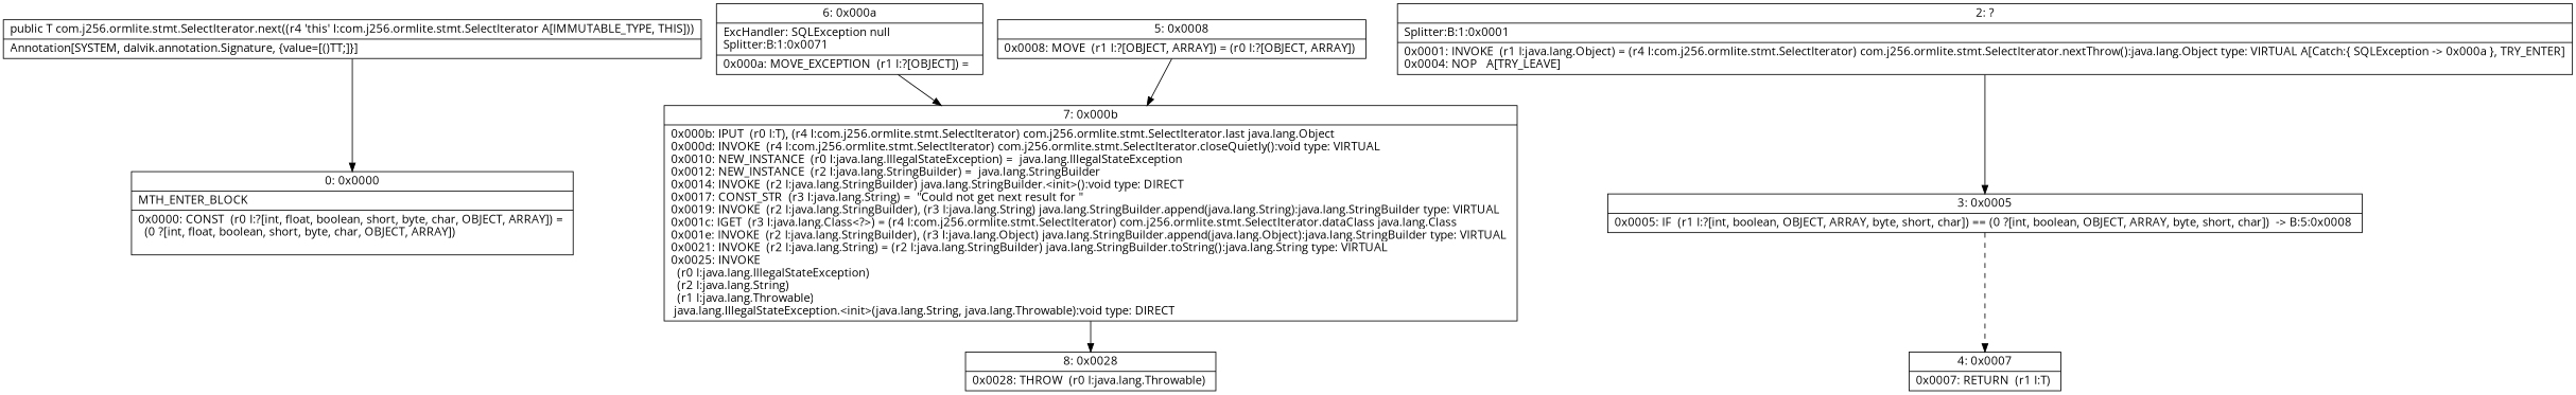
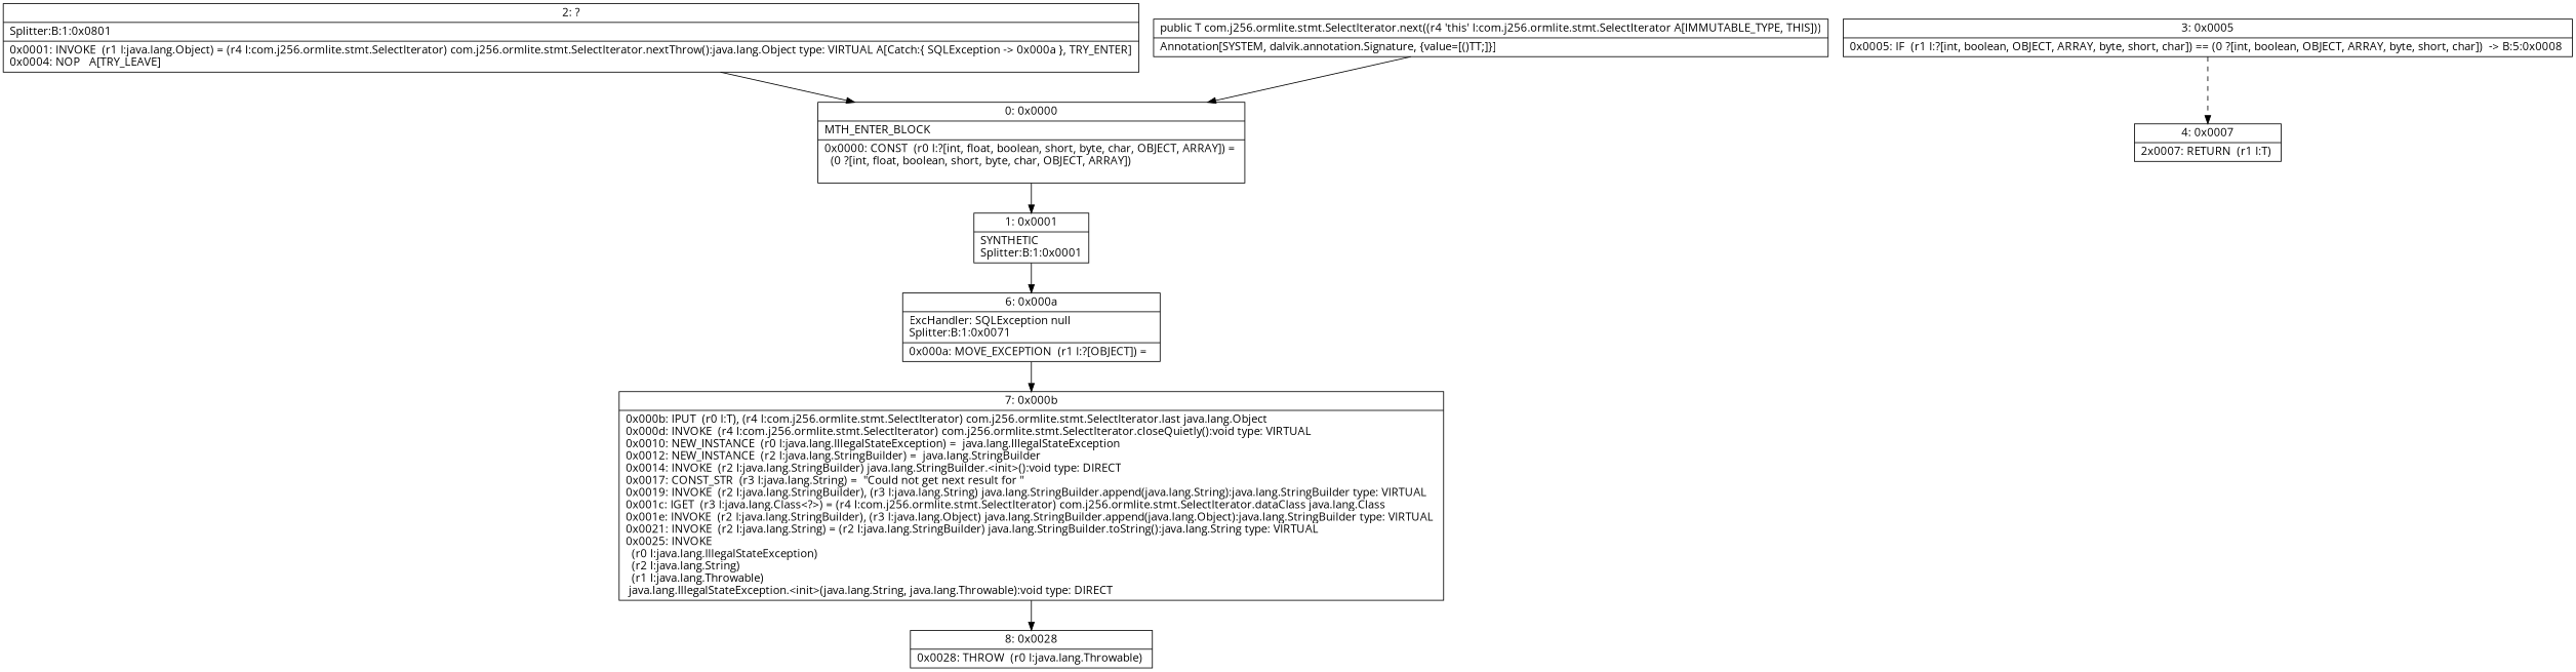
  digraph {
    fontname="Open Sans"
    node [fontname="Open Sans" shape=record]
    edge [fontname="Open Sans"]
    n1 [label="{0\:\ 0x0000|MTH_ENTER_BLOCK\l|0x0000: CONST  (r0 I:?[int, float, boolean, short, byte, char, OBJECT, ARRAY]) = \l  (0 ?[int, float, boolean, short, byte, char, OBJECT, ARRAY])\l \l}"]
+   n2 [label="{1\:\ 0x0001|SYNTHETIC\lSplitter:B:1:0x0001\l}"]
    n3 [label="{6\:\ 0x000a|ExcHandler: SQLException null\lSplitter:B:1:0x0071\l|0x000a: MOVE_EXCEPTION  (r1 I:?[OBJECT]) =  \l}"]
-   n4 [label="{2\:\ ?|Splitter:B:1:0x0001\l|0x0001: INVOKE  (r1 I:java.lang.Object) = (r4 I:com.j256.ormlite.stmt.SelectIterator) com.j256.ormlite.stmt.SelectIterator.nextThrow():java.lang.Object type: VIRTUAL A[Catch:\{ SQLException \-\> 0x000a \}, TRY_ENTER]\l0x0004: NOP   A[TRY_LEAVE]\l}"]
+   n4 [label="{2\:\ ?|Splitter:B:1:0x0801\l|0x0001: INVOKE  (r1 I:java.lang.Object) = (r4 I:com.j256.ormlite.stmt.SelectIterator) com.j256.ormlite.stmt.SelectIterator.nextThrow():java.lang.Object type: VIRTUAL A[Catch:\{ SQLException \-\> 0x000a \}, TRY_ENTER]\l0x0004: NOP   A[TRY_LEAVE]\l}"]
    n5 [label="{3\:\ 0x0005|0x0005: IF  (r1 I:?[int, boolean, OBJECT, ARRAY, byte, short, char]) == (0 ?[int, boolean, OBJECT, ARRAY, byte, short, char])  \-\> B:5:0x0008 \l}"]
    n6 [label="{7\:\ 0x000b|0x000b: IPUT  (r0 I:T), (r4 I:com.j256.ormlite.stmt.SelectIterator) com.j256.ormlite.stmt.SelectIterator.last java.lang.Object \l0x000d: INVOKE  (r4 I:com.j256.ormlite.stmt.SelectIterator) com.j256.ormlite.stmt.SelectIterator.closeQuietly():void type: VIRTUAL \l0x0010: NEW_INSTANCE  (r0 I:java.lang.IllegalStateException) =  java.lang.IllegalStateException \l0x0012: NEW_INSTANCE  (r2 I:java.lang.StringBuilder) =  java.lang.StringBuilder \l0x0014: INVOKE  (r2 I:java.lang.StringBuilder) java.lang.StringBuilder.\<init\>():void type: DIRECT \l0x0017: CONST_STR  (r3 I:java.lang.String) =  \"Could not get next result for \" \l0x0019: INVOKE  (r2 I:java.lang.StringBuilder), (r3 I:java.lang.String) java.lang.StringBuilder.append(java.lang.String):java.lang.StringBuilder type: VIRTUAL \l0x001c: IGET  (r3 I:java.lang.Class\<?\>) = (r4 I:com.j256.ormlite.stmt.SelectIterator) com.j256.ormlite.stmt.SelectIterator.dataClass java.lang.Class \l0x001e: INVOKE  (r2 I:java.lang.StringBuilder), (r3 I:java.lang.Object) java.lang.StringBuilder.append(java.lang.Object):java.lang.StringBuilder type: VIRTUAL \l0x0021: INVOKE  (r2 I:java.lang.String) = (r2 I:java.lang.StringBuilder) java.lang.StringBuilder.toString():java.lang.String type: VIRTUAL \l0x0025: INVOKE  \l  (r0 I:java.lang.IllegalStateException)\l  (r2 I:java.lang.String)\l  (r1 I:java.lang.Throwable)\l java.lang.IllegalStateException.\<init\>(java.lang.String, java.lang.Throwable):void type: DIRECT \l}"]
-   n7 [label="{4\:\ 0x0007|0x0007: RETURN  (r1 I:T) \l}"]
-   n8 [label="{5\:\ 0x0008|0x0008: MOVE  (r1 I:?[OBJECT, ARRAY]) = (r0 I:?[OBJECT, ARRAY]) \l}"]
+   n7 [label="{4\:\ 0x0007|2x0007: RETURN  (r1 I:T) \l}"]
    n9 [label="{8\:\ 0x0028|0x0028: THROW  (r0 I:java.lang.Throwable) \l}"]
    n10 [label="{public T com.j256.ormlite.stmt.SelectIterator.next((r4 'this' I:com.j256.ormlite.stmt.SelectIterator A[IMMUTABLE_TYPE, THIS]))  | Annotation[SYSTEM, dalvik.annotation.Signature, \{value=[()TT;]\}]\l}"]
+   n1 -> n2
+   n2 -> n3
    n3 -> n6
-   n4 -> n5
+   n4 -> n1
    n5 -> n7 [style=dashed]
    n6 -> n9
-   n8 -> n6
    n10 -> n1
  }
